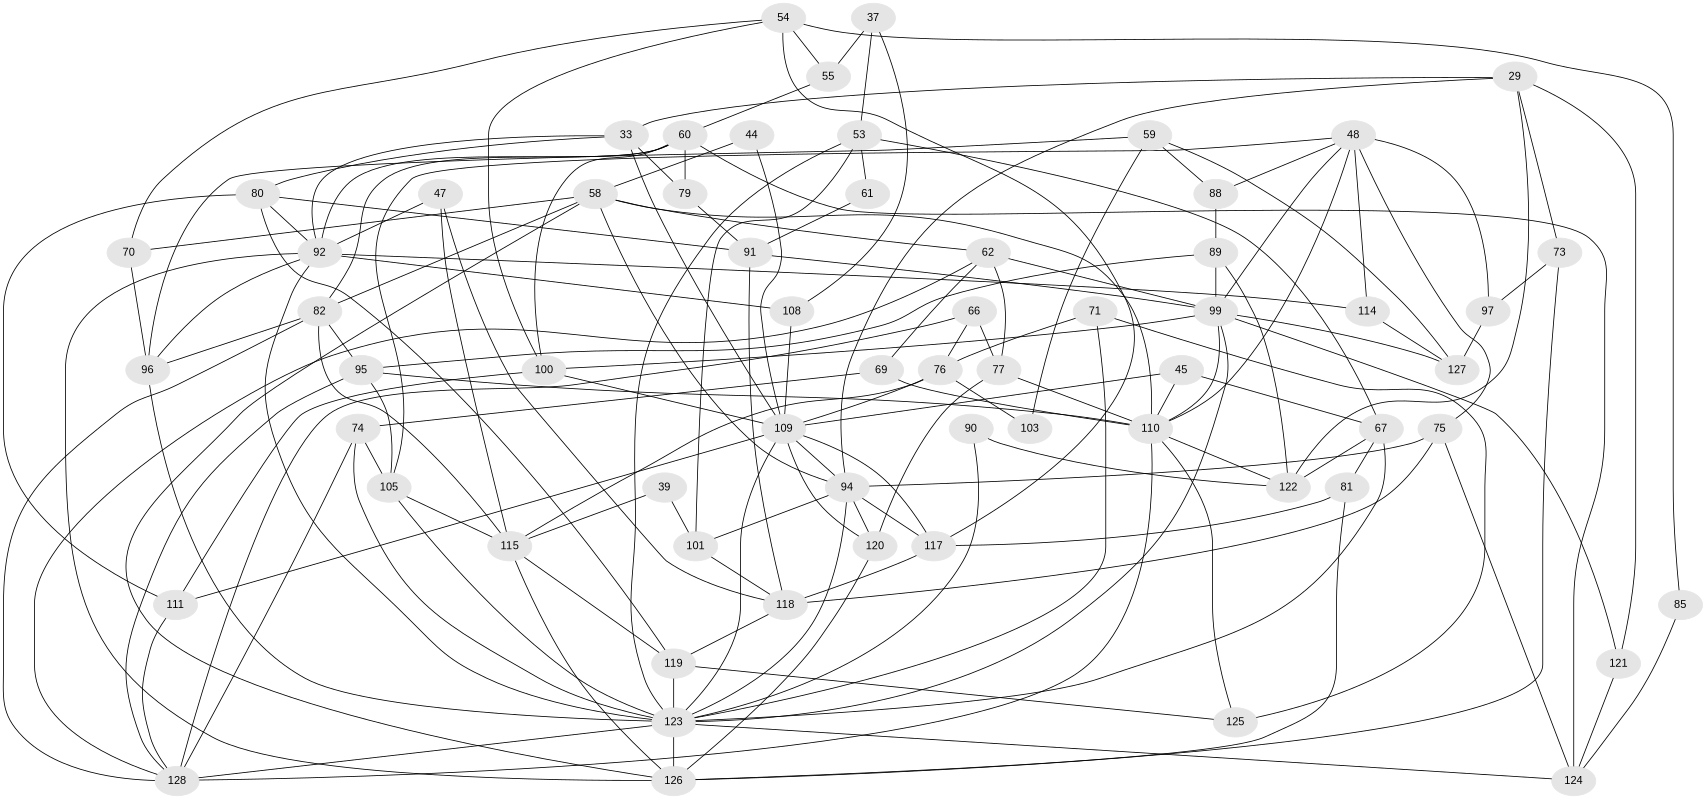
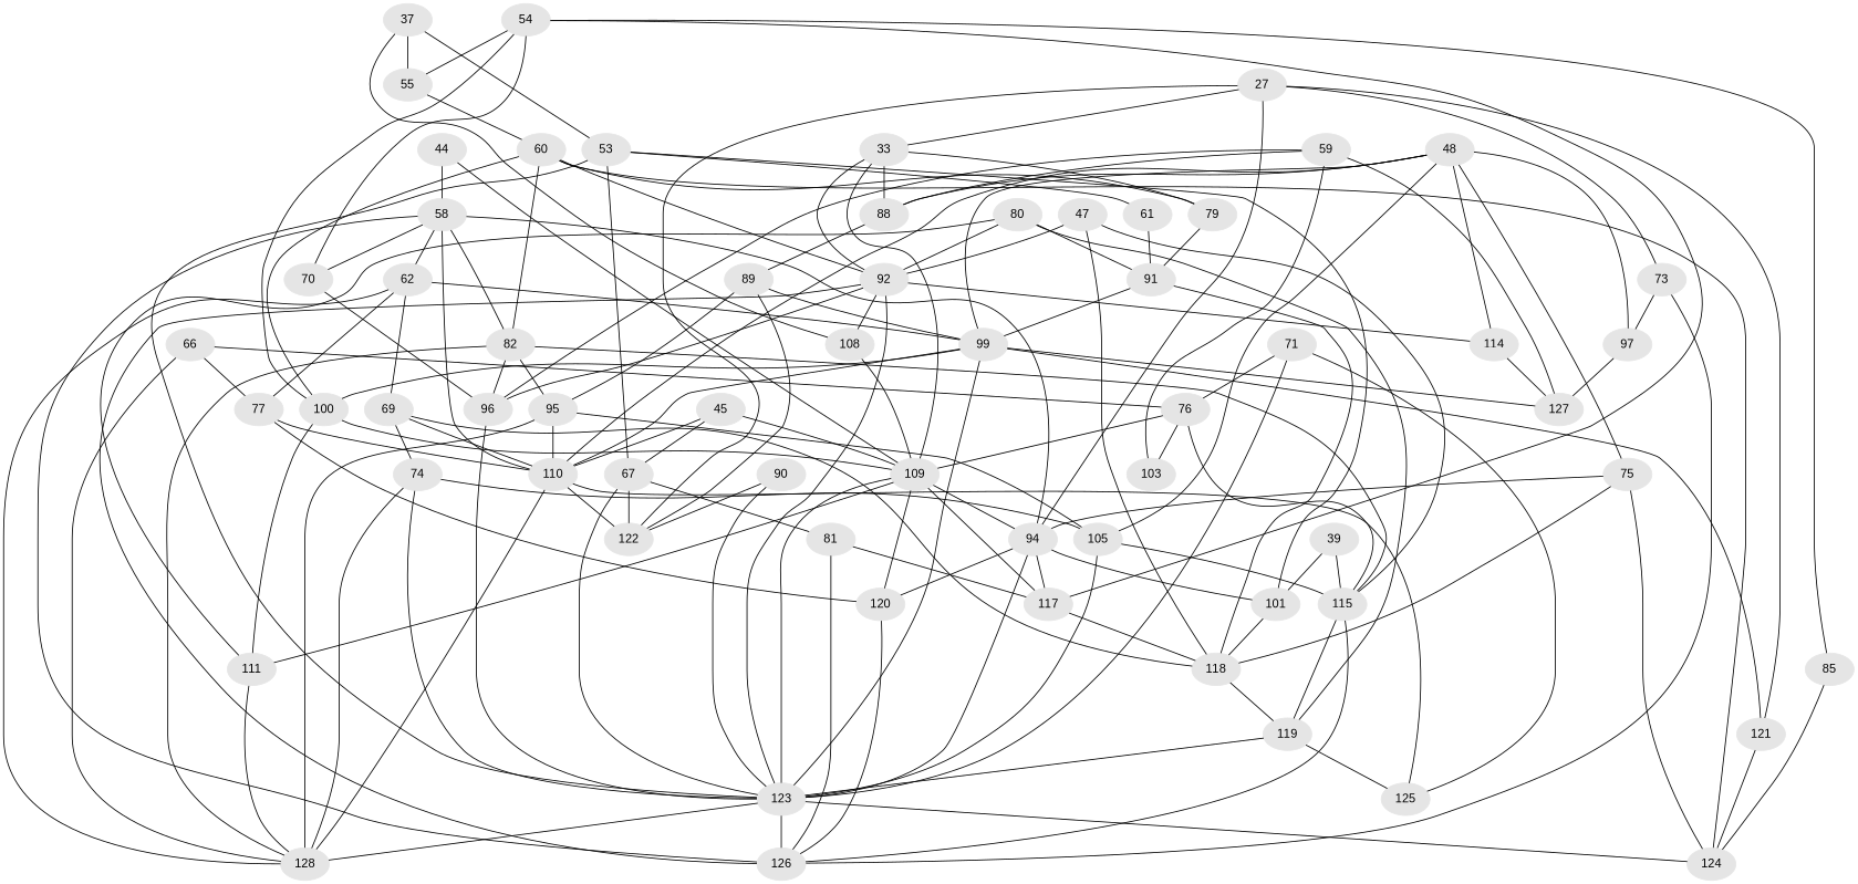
  graph {
    fontname="Liberation Sans"
    node [color=gray90 fontname="Liberation Sans" style=filled]
    edge [fontname="Liberation Sans"]
-   29 [super="+10"]
+   29 [super="+10" label=27]
    33
    73
    94 [super="+16+63+64"]
    121 [super="+78"]
    122
    79
    88 [super="+26"]
    92 [super="+35+27"]
    109 [super="+102"]
    97
    126 [super="+56+57"]
    101
    123 [super="+93+107+116"]
    117
    120
    105 [super="+86"]
    115 [super="+31"]
    124 [super="+113"]
    n20 [label=39]
    118 [super="+22"]
    119 [super="+15"]
    91
    89
    108 [super="+38"]
    114
    96 [super="+83"]
    111 [super="+104"]
    37
    53
    55
    67
    61
    60 [super="+25"]
    58 [super="+13"]
    110 [super="+84+65"]
    70
    62 [super="+46"]
    82 [super="+1+36"]
    44
    45 [super="+40"]
    81
    128 [super="+11+34+112"]
    125
    47
    48 [super="+7+3"]
    75
    99 [super="+49+42+87"]
    127
    100 [super="+12+68"]
    54
    85
    69 [super="+19"]
    77 [super="+2"]
    95 [super="+51"]
    59
    103
    74 [super="+72"]
    76 [super="+9"]
    66
    71
    80
    90
    29 -- 33
    29 -- 73
    29 -- 94 [weight=2]
    29 -- 121
    29 -- 122 [weight=2]
    33 -- 79
-   33 -- 80
+   33 -- 88
    33 -- 92
    33 -- 109
    73 -- 97
    73 -- 126 [weight=2]
    94 -- 101
    94 -- 123
    94 -- 117
    94 -- 120
    121 -- 124 [weight=2]
    79 -- 91
    88 -- 89
    92 -- 126
    92 -- 123
    92 -- 108
    92 -- 114
    92 -- 96
    109 -- 94
    109 -- 123 [weight=3]
    109 -- 117
    109 -- 120
    109 -- 111
    97 -- 127
    101 -- 118
    123 -- 126 [weight=2]
    123 -- 124 [weight=2]
    123 -- 128 [weight=3]
    117 -- 118
    120 -- 126
    105 -- 123 [weight=3]
    105 -- 115
    115 -- 126
    115 -- 119
    n20 -- 101
    n20 -- 115
    118 -- 119
    119 -- 123
    119 -- 125
    91 -- 118
    91 -- 99
    89 -- 122
    89 -- 99
    89 -- 95
    108 -- 109 [weight=2]
    114 -- 127
    96 -- 123 [weight=2]
    111 -- 128 [weight=3]
    37 -- 108
    37 -- 53
    37 -- 55
    53 -- 101
    53 -- 123
    53 -- 67
    53 -- 61
    55 -- 60
    67 -- 122
    67 -- 123 [weight=2]
    67 -- 81
    61 -- 91
    60 -- 79 [weight=2]
    60 -- 92
    60 -- 124
    60 -- 82
    60 -- 100 [weight=2]
    58 -- 94 [weight=2]
    58 -- 126 [weight=3]
    58 -- 110
    58 -- 70
    58 -- 62
    58 -- 82
    110 -- 122
    110 -- 128 [weight=2]
    110 -- 125
    70 -- 96
    62 -- 128
    62 -- 99
    62 -- 69
    62 -- 77
    82 -- 115
    82 -- 96
    82 -- 128
    82 -- 95 [weight=2]
    44 -- 109
    44 -- 58
    45 -- 109
    45 -- 67 [weight=2]
    45 -- 110
    81 -- 126
    81 -- 117
    47 -- 92
    47 -- 115 [weight=2]
    47 -- 118
    48 -- 88
    48 -- 97
    48 -- 105
    48 -- 114 [weight=2]
    48 -- 110
    48 -- 75
    48 -- 99
    75 -- 94
    75 -- 124
    75 -- 118
    99 -- 121
    99 -- 123 [weight=2]
    99 -- 110 [weight=2]
    99 -- 127
    99 -- 100
    100 -- 109
    100 -- 111
    54 -- 117
    54 -- 55
    54 -- 70
    54 -- 100
    54 -- 85
    85 -- 124
+   69 -- 118
    69 -- 110
    69 -- 74 [weight=2]
    77 -- 120
    77 -- 110
    95 -- 105 [weight=2]
    95 -- 110 [weight=2]
    95 -- 128
    59 -- 88
    59 -- 96
    59 -- 127
    59 -- 103
    74 -- 123
    74 -- 105 [weight=2]
    74 -- 128 [weight=2]
    76 -- 109
    76 -- 115
    76 -- 103
    66 -- 128
    66 -- 77
    66 -- 76
    71 -- 123
    71 -- 125
    71 -- 76
    80 -- 92
    80 -- 119
    80 -- 91
    80 -- 111
    90 -- 122
    90 -- 123
  }
